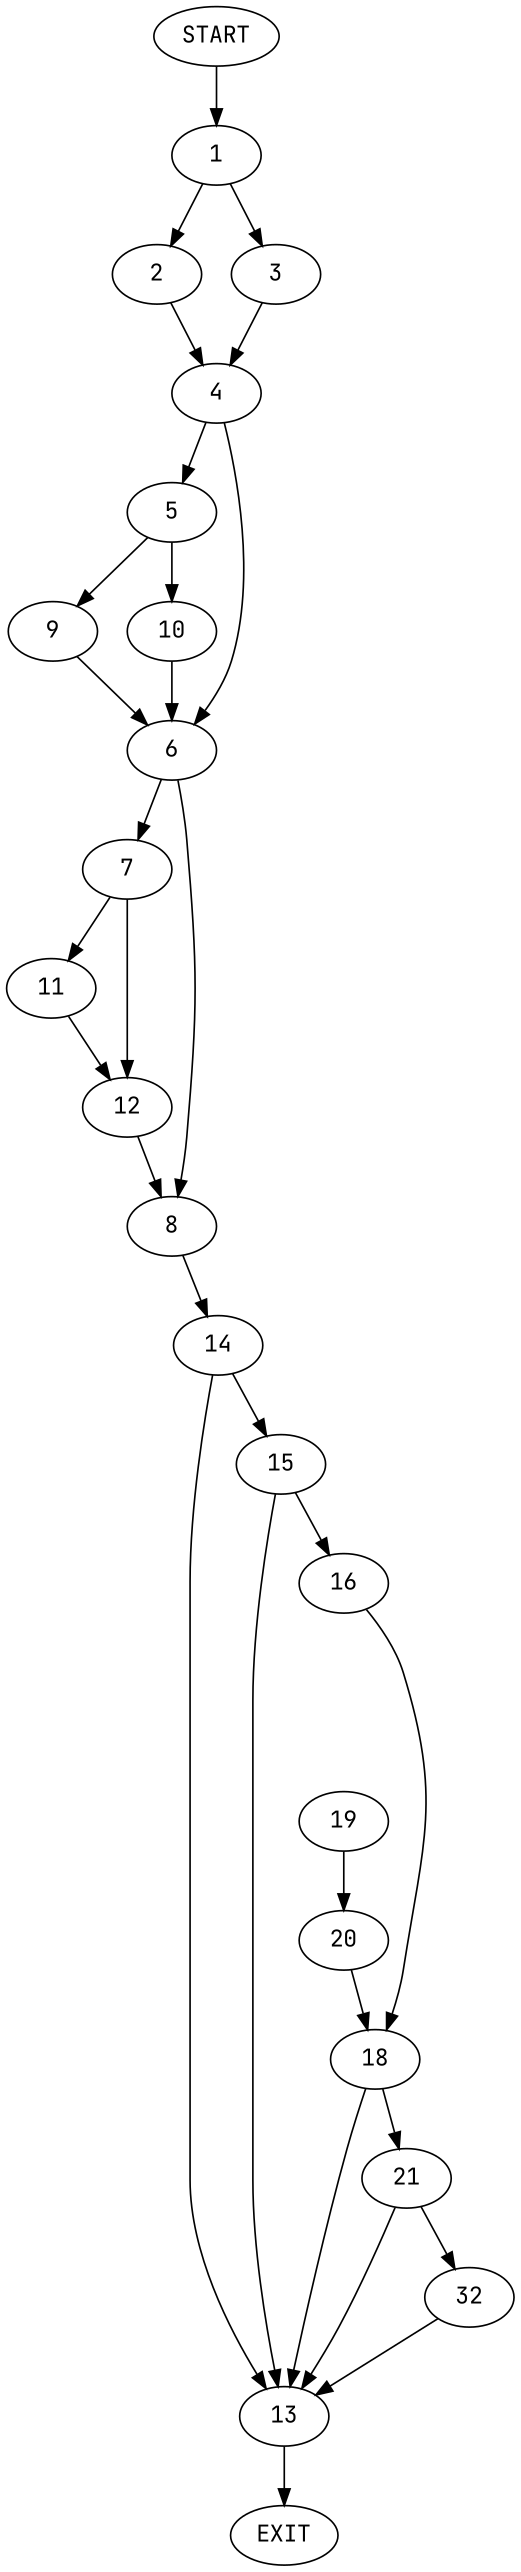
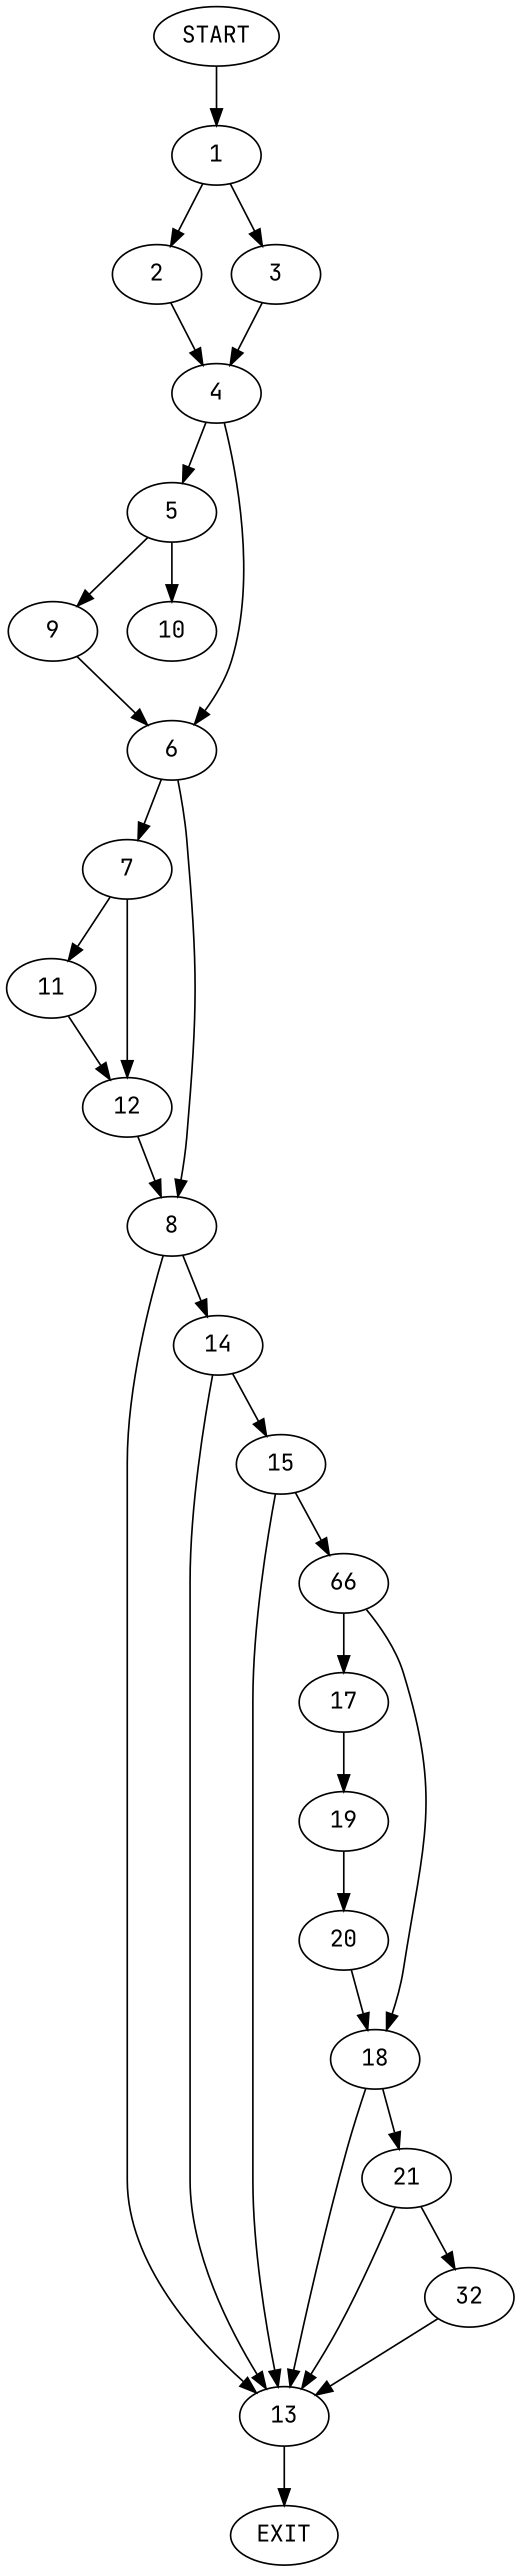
  digraph {
    fontname="JetBrains Mono"
    node [fontname="JetBrains Mono"]
    edge [fontname="JetBrains Mono"]
    n1 [label=START]
    1
    2
    3
    n5 [label=EXIT]
    4
    5
    6
    9
    10
    7
    8
    11
    12
    13
    14
    15
-   16
+   16 [label=66]
+   17
    18
    19
    21
    20
    n24 [label=32]
    n1 -> 1
    1 -> 2
    1 -> 3
    2 -> 4
    3 -> 4
    4 -> 5
    4 -> 6
    5 -> 9
    5 -> 10
    6 -> 7
    6 -> 8
    9 -> 6
-   10 -> 6
    7 -> 11
    7 -> 12
+   8 -> 13
    8 -> 14
    11 -> 12
    12 -> 8
    13 -> n5
    14 -> 13
    14 -> 15
    15 -> 13
    15 -> 16
+   16 -> 17
    16 -> 18
+   17 -> 19
    18 -> 13
    18 -> 21
    19 -> 20
    21 -> 13
    21 -> n24
    20 -> 18
    n24 -> 13
  }
